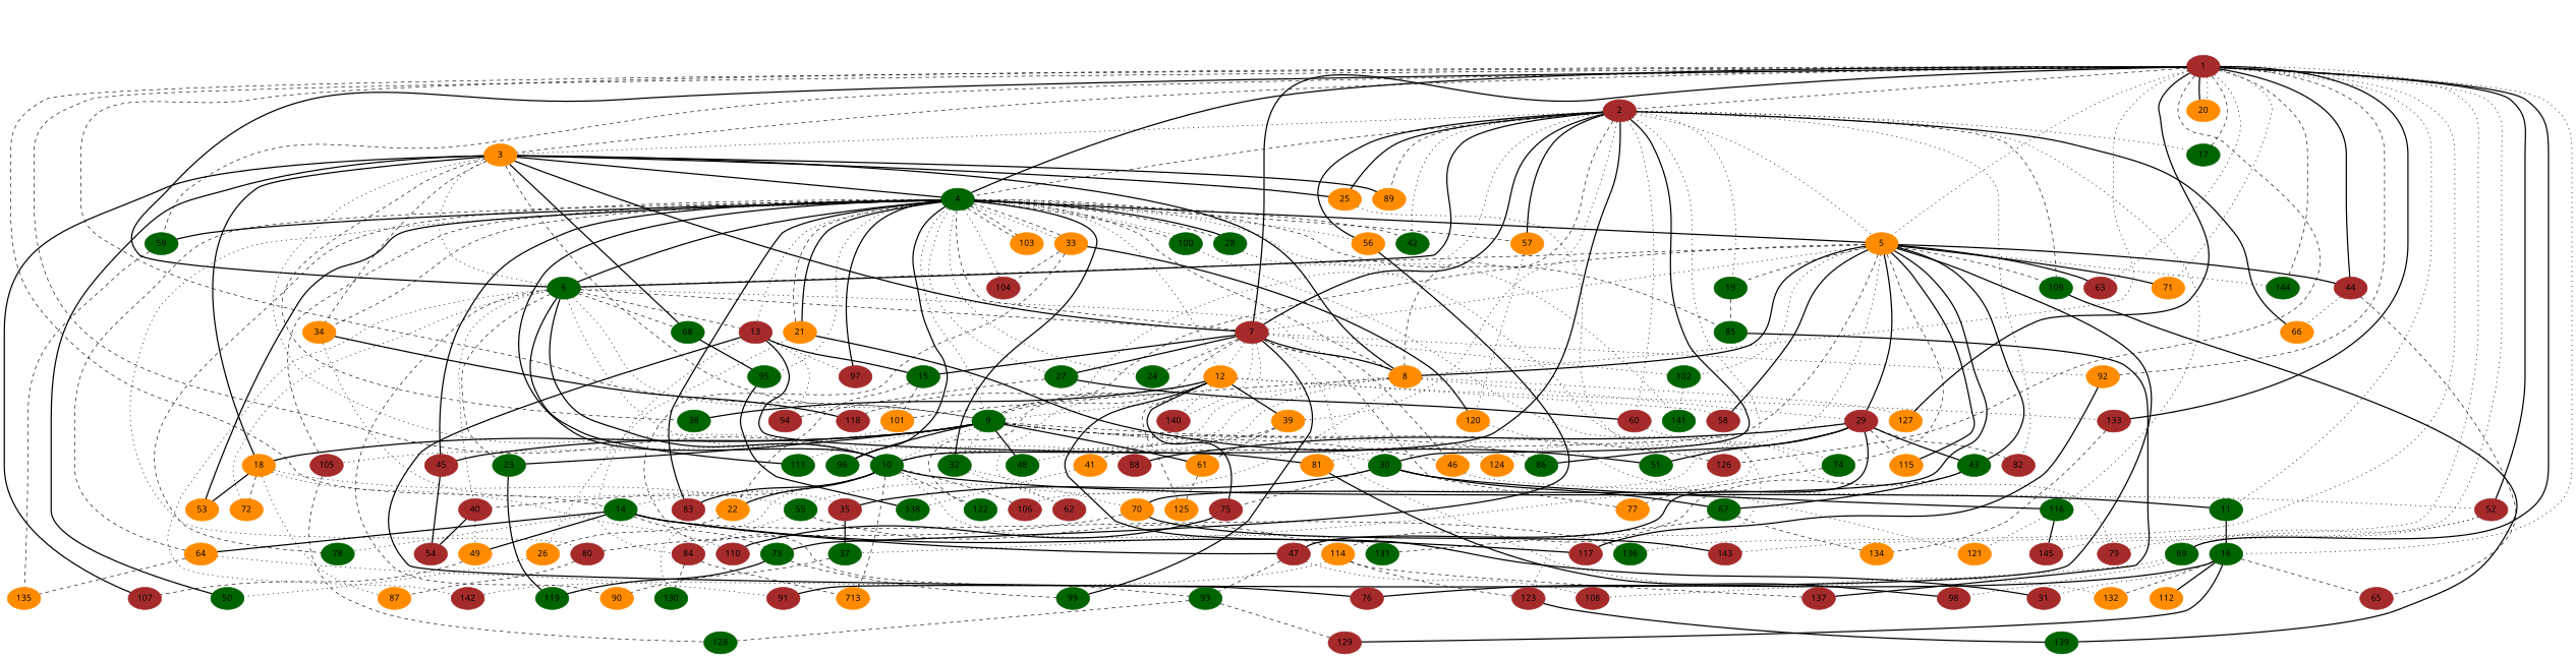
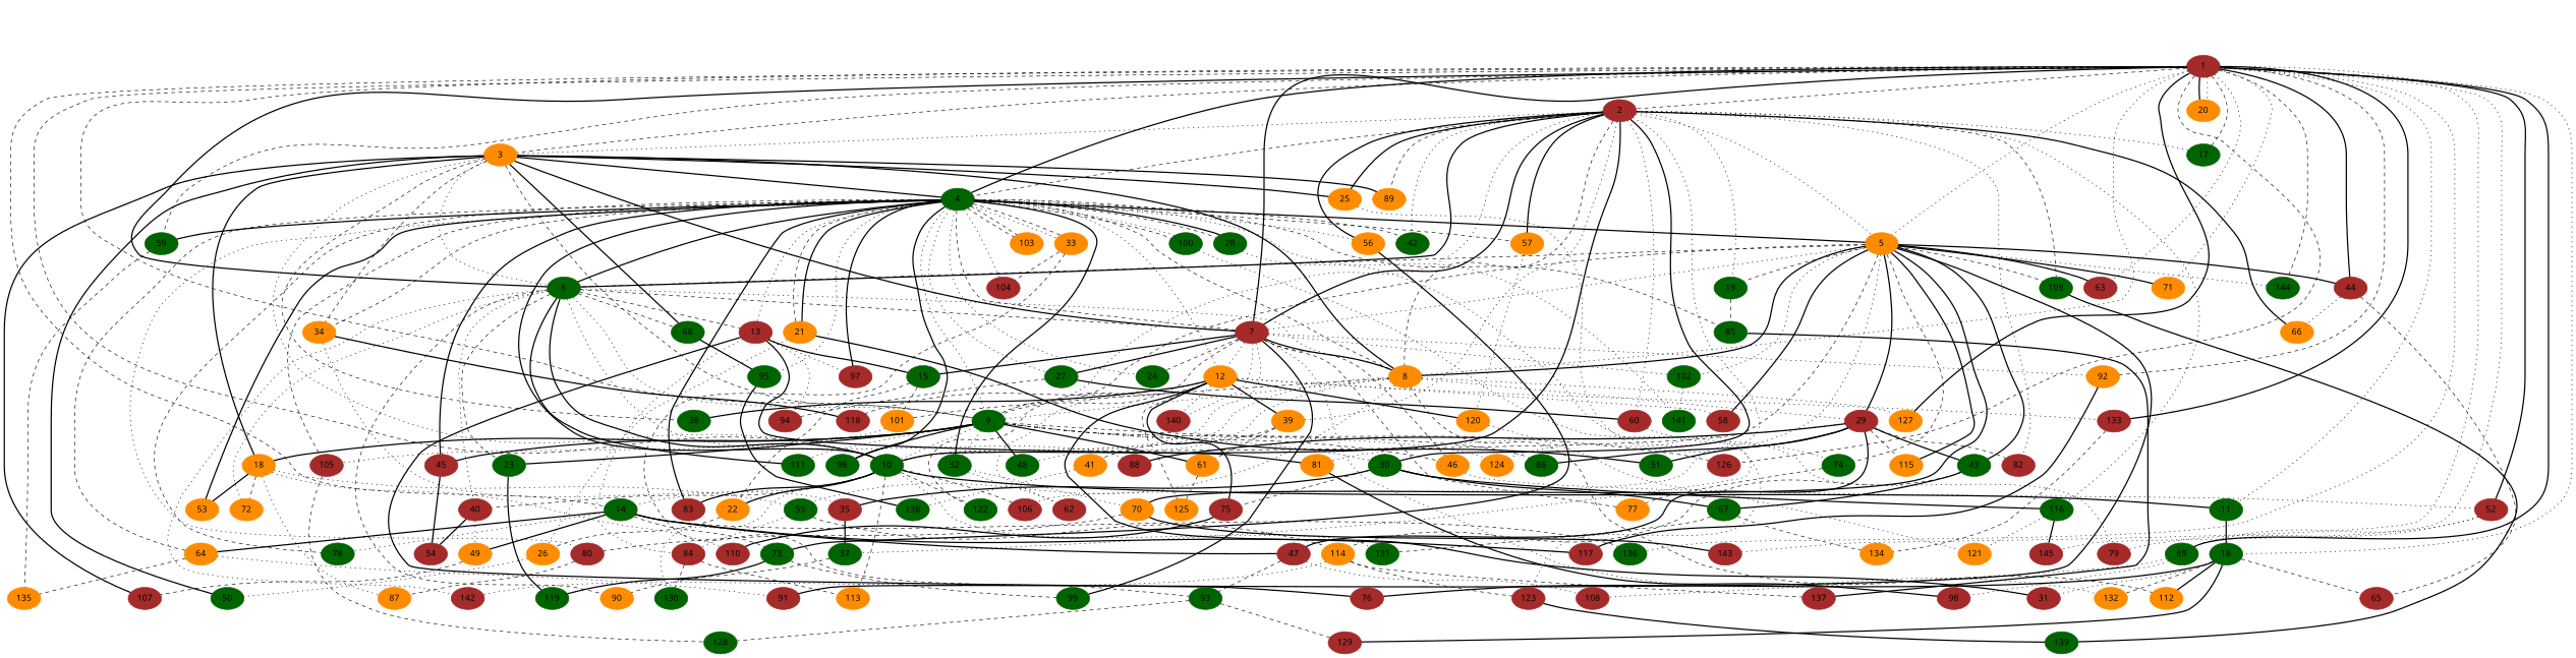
  graph {
    fontname="Noto Sans"
    node [color=darkgreen fontname="Noto Sans" style=filled]
    edge [fontname="Noto Sans" style=bold]
    1 [color=brown]
    2 [color=brown]
    3 [color=darkorange]
    4
    5 [color=darkorange]
    6
    7 [color=brown]
    8 [color=darkorange]
    9
    10
    11
    14
    16
    17
    20 [color=darkorange]
    44 [color=brown]
    52 [color=brown]
    59
    63 [color=brown]
    69
    71 [color=darkorange]
    92 [color=darkorange]
    126 [color=brown]
    127 [color=darkorange]
    133 [color=brown]
    136
    143 [color=brown]
    144
    145 [color=brown]
    19
    25 [color=darkorange]
    30
    39 [color=darkorange]
    42
    56 [color=darkorange]
    57 [color=darkorange]
    60 [color=brown]
    66 [color=darkorange]
    82 [color=brown]
    89 [color=darkorange]
    106 [color=brown]
    109
    116
    18 [color=darkorange]
    34 [color=darkorange]
    38
    50
    68
    107 [color=brown]
    12 [color=darkorange]
    13 [color=brown]
    21 [color=darkorange]
    24
    27
    28
    32
    33 [color=darkorange]
    45 [color=brown]
    53 [color=darkorange]
    64 [color=darkorange]
    78
    80 [color=brown]
    83 [color=brown]
    85
    95
    96
    97 [color=brown]
    100
    103 [color=darkorange]
    104 [color=brown]
    105 [color=brown]
    141
    29 [color=brown]
    43
    58 [color=brown]
    70 [color=darkorange]
    74
    91 [color=brown]
    102
    115 [color=darkorange]
    124 [color=darkorange]
    23
    40 [color=brown]
    72 [color=darkorange]
    88 [color=brown]
    90 [color=darkorange]
    111
    142 [color=brown]
    15
    46 [color=darkorange]
    77 [color=darkorange]
    99
    132 [color=darkorange]
    140 [color=brown]
    48
    55
    101 [color=darkorange]
    112 [color=darkorange]
    61 [color=darkorange]
    86
    22 [color=darkorange]
-   113 [color=darkorange label=713]
+   113 [color=darkorange]
    122
    130
    131
    47 [color=brown]
    49 [color=darkorange]
    73
    117 [color=brown]
    31 [color=brown]
    76 [color=brown]
    65 [color=brown]
    129 [color=brown]
    79 [color=brown]
    135 [color=darkorange]
    108 [color=brown]
    98 [color=brown]
    134 [color=darkorange]
    37
    75 [color=brown]
    35 [color=brown]
    67
    41 [color=darkorange]
    120 [color=darkorange]
    139
    121 [color=darkorange]
    87 [color=darkorange]
    110 [color=brown]
    118 [color=brown]
    62 [color=brown]
    125 [color=darkorange]
    81 [color=darkorange]
    84 [color=brown]
    94 [color=brown]
    26 [color=darkorange]
    51
    93
    54 [color=brown]
    137 [color=brown]
    138
    123 [color=brown]
    128
    114 [color=darkorange]
    119
    1 -- 2 [style=dashed]
    1 -- 3 [style=dashed]
    1 -- 4
    1 -- 5 [style=dotted]
    1 -- 6
    1 -- 7
    1 -- 8 [style=dotted]
    1 -- 9 [style=dashed]
    1 -- 10 [style=dashed]
    1 -- 11 [style=dotted]
    1 -- 14 [style=dashed]
    1 -- 16 [style=dotted]
    1 -- 17 [style=dashed]
    1 -- 20
    1 -- 20 [style=dotted]
    1 -- 44
    1 -- 52
    1 -- 59 [style=dashed]
    1 -- 63 [style=dotted]
    1 -- 69
    1 -- 71 [style=dotted]
    1 -- 92 [style=dashed]
    1 -- 126 [style=dashed]
    1 -- 127
    1 -- 133
    1 -- 136 [style=dotted]
    1 -- 143 [style=dotted]
    1 -- 144 [style=dashed]
    1 -- 145 [style=dotted]
    2 -- 3 [style=dotted]
    2 -- 4 [style=dashed]
    2 -- 5 [style=dotted]
    2 -- 6
    2 -- 7
    2 -- 8 [style=dashed]
    2 -- 9 [style=dotted]
    2 -- 10
    2 -- 17 [style=dotted]
    2 -- 19 [style=dotted]
    2 -- 25
    2 -- 30
    2 -- 39 [style=dotted]
    2 -- 42 [style=dotted]
    2 -- 56
    2 -- 57
    2 -- 60 [style=dotted]
    2 -- 66
    2 -- 82 [style=dotted]
    2 -- 89 [style=dashed]
    2 -- 106 [style=dotted]
    2 -- 109 [style=dashed]
    2 -- 116 [style=dotted]
    3 -- 4
    3 -- 6 [style=dotted]
    3 -- 7
    3 -- 8
    3 -- 9 [style=dashed]
    3 -- 10 [style=dotted]
    3 -- 25
    3 -- 89
    3 -- 18
    3 -- 34 [style=dashed]
    3 -- 38 [style=dashed]
    3 -- 50
    3 -- 68
    3 -- 107
    4 -- 5
    4 -- 6
    4 -- 7 [style=dashed]
    4 -- 8 [style=dashed]
    4 -- 9 [style=dotted]
    4 -- 10
    4 -- 59
    4 -- 42 [style=dashed]
    4 -- 56 [style=dotted]
    4 -- 57 [style=dashed]
    4 -- 34 [style=dashed]
    4 -- 12 [style=dotted]
    4 -- 13 [style=dotted]
    4 -- 21 [style=dashed]
    4 -- 21
    4 -- 24 [style=dotted]
    4 -- 27 [style=dotted]
    4 -- 28 [style=dashed]
    4 -- 28
    4 -- 32
    4 -- 33 [style=dotted]
    4 -- 33 [style=dashed]
    4 -- 45
    4 -- 53
    4 -- 64 [style=dashed]
    4 -- 78 [style=dashed]
    4 -- 80 [style=dotted]
    4 -- 83
    4 -- 85 [style=dashed]
    4 -- 95 [style=dotted]
    4 -- 96
    4 -- 97
    4 -- 100 [style=dashed]
    4 -- 100 [style=dotted]
    4 -- 103 [style=dashed]
    4 -- 103 [style=dashed]
    4 -- 104 [style=dotted]
    4 -- 105 [style=dashed]
    4 -- 141 [style=dotted]
    5 -- 6 [style=dashed]
    5 -- 7 [style=dotted]
    5 -- 8
    5 -- 9 [style=dashed]
    5 -- 10 [style=dashed]
    5 -- 44
    5 -- 63
    5 -- 71
    5 -- 144 [style=dotted]
    5 -- 19 [style=dashed]
    5 -- 109 [style=dashed]
    5 -- 29
    5 -- 43
    5 -- 58
    5 -- 70
    5 -- 74 [style=dashed]
    5 -- 91
    5 -- 102 [style=dotted]
    5 -- 115
    5 -- 124 [style=dotted]
    6 -- 7 [style=dashed]
    6 -- 8 [style=dotted]
    6 -- 9 [style=dotted]
    6 -- 10
    6 -- 68 [style=dashed]
    6 -- 13 [style=dashed]
    6 -- 23 [style=dashed]
    6 -- 40 [style=dotted]
    6 -- 72 [style=dotted]
    6 -- 88 [style=dotted]
    6 -- 90 [style=dashed]
    6 -- 111
    6 -- 142 [style=dotted]
    7 -- 8
    7 -- 9 [style=dashed]
    7 -- 10 [style=dotted]
    7 -- 92 [style=dotted]
    7 -- 12 [style=dotted]
    7 -- 24 [style=dashed]
    7 -- 27
    7 -- 102 [style=dotted]
    7 -- 15
    7 -- 46 [style=dashed]
    7 -- 77 [style=dashed]
    7 -- 99
    7 -- 132 [style=dotted]
    7 -- 140 [style=dotted]
    8 -- 9 [style=dotted]
    8 -- 10 [style=dotted]
    8 -- 127 [style=dotted]
    8 -- 29 [style=dotted]
    8 -- 48 [style=dotted]
    8 -- 55 [style=dotted]
    8 -- 101 [style=dashed]
+   8 -- 112 [style=dashed]
    9 -- 10 [style=dotted]
    9 -- 126 [style=dashed]
    9 -- 30 [style=dotted]
    9 -- 18
    9 -- 32 [style=dotted]
    9 -- 45
    9 -- 96
    9 -- 124 [style=dotted]
    9 -- 23
    9 -- 111 [style=dotted]
    9 -- 46 [style=dashed]
    9 -- 48
    9 -- 61
    9 -- 86 [style=dashed]
    10 -- 11
    10 -- 14 [style=dotted]
    10 -- 106 [style=dashed]
    10 -- 83
    10 -- 40 [style=dashed]
    10 -- 22
    10 -- 113 [style=dashed]
    10 -- 122 [style=dashed]
    10 -- 130 [style=dotted]
    10 -- 131 [style=dotted]
    11 -- 16
    14 -- 136 [style=dashed]
    14 -- 64
    14 -- 78 [style=dotted]
    14 -- 47
    14 -- 49
    14 -- 73 [style=dashed]
    14 -- 117
    16 -- 132 [style=dashed]
    16 -- 112
    16 -- 31 [style=dotted]
    16 -- 76
    16 -- 65 [style=dashed]
    16 -- 129
    44 -- 66 [style=dotted]
    44 -- 65 [style=dashed]
    52 -- 69 [style=dotted]
    52 -- 79 [style=dotted]
    59 -- 135 [style=dashed]
    69 -- 108 [style=dotted]
    69 -- 98 [style=dotted]
    92 -- 117
    133 -- 134 [style=dashed]
    19 -- 85 [style=dashed]
    25 -- 37 [style=dotted]
    30 -- 116
    30 -- 75 [style=dashed]
    30 -- 35
    30 -- 67
    39 -- 61 [style=dashed]
    39 -- 41 [style=dashed]
    56 -- 73
    57 -- 120 [style=dotted]
    60 -- 74 [style=dotted]
    109 -- 139
    116 -- 145
    116 -- 121 [style=dotted]
    18 -- 53
    18 -- 72 [style=dashed]
    18 -- 55 [style=dotted]
    18 -- 87 [style=dotted]
    18 -- 110 [style=dotted]
    34 -- 35 [style=dotted]
    34 -- 118
    68 -- 95
    12 -- 133 [style=dotted]
    12 -- 39
    12 -- 38
    12 -- 58 [style=dotted]
    12 -- 140 [style=dotted]
    12 -- 122 [style=dashed]
    12 -- 31
    12 -- 75
    12 -- 118 [style=dashed]
    12 -- 62 [style=dotted]
    12 -- 125 [style=dashed]
    13 -- 97 [style=dotted]
    13 -- 15
    13 -- 76
    13 -- 81
    13 -- 84 [style=dotted]
    13 -- 94 [style=dotted]
    21 -- 26 [style=dotted]
    21 -- 51
    27 -- 60
    27 -- 94 [style=dashed]
    28 -- 79 [style=dotted]
    32 -- 70 [style=dotted]
    32 -- 62 [style=dotted]
    33 -- 104 [style=dashed]
-   33 -- 120
+   12 -- 120
    33 -- 93 [style=dashed]
    45 -- 54
    64 -- 91 [style=dotted]
    64 -- 135 [style=dashed]
    80 -- 87 [style=dashed]
    85 -- 137
    95 -- 138
    100 -- 123 [style=dotted]
    105 -- 128 [style=dashed]
    29 -- 82 [style=dashed]
    29 -- 43
    29 -- 115 [style=dashed]
    29 -- 88
    29 -- 86
    29 -- 47
    29 -- 81 [style=dotted]
    29 -- 51
    43 -- 67
    43 -- 114 [style=dashed]
    70 -- 143
    70 -- 80 [style=dashed]
    74 -- 77 [style=dashed]
    102 -- 141 [style=dotted]
    23 -- 119
    40 -- 49 [style=dotted]
    40 -- 54
    15 -- 101 [style=dashed]
    15 -- 22 [style=dashed]
    46 -- 52 [style=dotted]
    55 -- 84 [style=dotted]
    55 -- 114 [style=dashed]
    101 -- 105 [style=dotted]
    61 -- 125 [style=dashed]
    22 -- 26 [style=dashed]
    47 -- 108 [style=dotted]
    47 -- 93 [style=dashed]
    49 -- 107 [style=dashed]
    73 -- 99 [style=dashed]
    73 -- 119
    37 -- 90 [style=dashed]
    75 -- 110
    35 -- 37
    67 -- 131 [style=dashed]
    67 -- 134 [style=dashed]
    41 -- 138 [style=dotted]
    120 -- 121 [style=dotted]
    81 -- 98
    84 -- 113 [style=dashed]
    84 -- 130 [style=dashed]
    26 -- 50 [style=dotted]
    93 -- 129 [style=dashed]
    93 -- 128 [style=dashed]
    123 -- 139
    114 -- 142 [style=dotted]
    114 -- 137 [style=dashed]
    114 -- 123 [style=dashed]
  }
